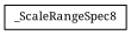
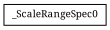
  digraph {
    rankdir=LR
    fontname="Noto Serif"
-   n1 [color=black fillcolor=white fontname="Noto Serif" fontsize=10 height=0.2 label=_ScaleRangeSpec8 shape=record style=filled width=0.4]
+   n1 [color=black fillcolor=white fontname="Noto Serif" fontsize=10 height=0.2 label=_ScaleRangeSpec0 shape=record style=filled width=0.4]
  }
